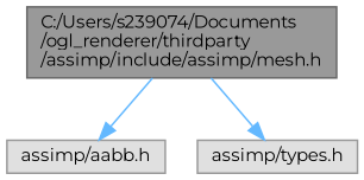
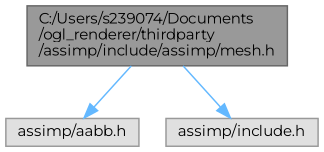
  digraph {
    fontname=Montserrat
    node [color=grey60 fillcolor="#E0E0E0" fontname=Montserrat fontsize=10 shape=box style=filled]
    edge [color=steelblue1 fontname=Montserrat fontsize=10 labelfontname=Helvetica labelfontsize=10 style=solid]
    n1 [color=gray40 fillcolor=grey60 fontcolor=black height=0.2 label="C:/Users/s239074/Documents\l/ogl_renderer/thirdparty\l/assimp/include/assimp/mesh.h" width=0.4]
    n2 [height=0.2 label="assimp/aabb.h" width=0.4]
-   n3 [height=0.2 label="assimp/types.h" width=0.4]
+   n3 [height=0.2 label="assimp/include.h" width=0.4]
    n1 -> n2
    n1 -> n3
  }
